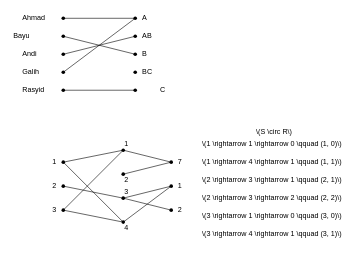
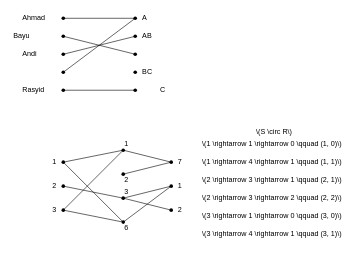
  <mxCell id="0" />
  <mxCell id="1" parent="0" />
  <mxCell id="2" value="" style="shape=waypoint;sketch=0;fillStyle=solid;size=6;pointerEvents=1;points=[];fillColor=none;resizable=0;rotatable=0;perimeter=centerPerimeter;snapToPoint=1;" vertex="1" parent="1"><mxGeometry x="95" y="20" width="20" height="20" as="geometry" /></mxCell>
  <mxCell id="3" value="" style="shape=waypoint;sketch=0;fillStyle=solid;size=6;pointerEvents=1;points=[];fillColor=none;resizable=0;rotatable=0;perimeter=centerPerimeter;snapToPoint=1;" vertex="1" parent="1"><mxGeometry x="95" y="50" width="20" height="20" as="geometry" /></mxCell>
  <mxCell id="4" value="" style="shape=waypoint;sketch=0;fillStyle=solid;size=6;pointerEvents=1;points=[];fillColor=none;resizable=0;rotatable=0;perimeter=centerPerimeter;snapToPoint=1;" vertex="1" parent="1"><mxGeometry x="95" y="80" width="20" height="20" as="geometry" /></mxCell>
  <mxCell id="5" value="" style="shape=waypoint;sketch=0;fillStyle=solid;size=6;pointerEvents=1;points=[];fillColor=none;resizable=0;rotatable=0;perimeter=centerPerimeter;snapToPoint=1;" vertex="1" parent="1"><mxGeometry x="95" y="110" width="20" height="20" as="geometry" /></mxCell>
  <mxCell id="6" value="" style="shape=waypoint;sketch=0;fillStyle=solid;size=6;pointerEvents=1;points=[];fillColor=none;resizable=0;rotatable=0;perimeter=centerPerimeter;snapToPoint=1;" vertex="1" parent="1"><mxGeometry x="95" y="140" width="20" height="20" as="geometry" /></mxCell>
  <mxCell id="7" value="Ahmad" style="text;html=1;align=left;verticalAlign=middle;whiteSpace=wrap;rounded=0;" vertex="1" parent="1"><mxGeometry x="35" y="20" width="50" height="20" as="geometry" /></mxCell>
  <mxCell id="8" value="Bayu" style="text;html=1;align=left;verticalAlign=middle;whiteSpace=wrap;rounded=0;" vertex="1" parent="1"><mxGeometry x="20" y="50" width="50" height="20" as="geometry" /></mxCell>
  <mxCell id="9" value="Andi" style="text;html=1;align=left;verticalAlign=middle;whiteSpace=wrap;rounded=0;" vertex="1" parent="1"><mxGeometry x="35" y="80" width="50" height="20" as="geometry" /></mxCell>
- <mxCell id="10" value="Galih" style="text;html=1;align=left;verticalAlign=middle;whiteSpace=wrap;rounded=0;" vertex="1" parent="1"><mxGeometry x="35" y="110" width="50" height="20" as="geometry" /></mxCell>
  <mxCell id="11" value="Rasyid" style="text;html=1;align=left;verticalAlign=middle;whiteSpace=wrap;rounded=0;" vertex="1" parent="1"><mxGeometry x="35" y="140" width="50" height="20" as="geometry" /></mxCell>
  <mxCell id="12" value="" style="shape=waypoint;sketch=0;fillStyle=solid;size=6;pointerEvents=1;points=[];fillColor=none;resizable=0;rotatable=0;perimeter=centerPerimeter;snapToPoint=1;" vertex="1" parent="1"><mxGeometry x="215" y="20" width="20" height="20" as="geometry" /></mxCell>
  <mxCell id="13" value="" style="shape=waypoint;sketch=0;fillStyle=solid;size=6;pointerEvents=1;points=[];fillColor=none;resizable=0;rotatable=0;perimeter=centerPerimeter;snapToPoint=1;" vertex="1" parent="1"><mxGeometry x="215" y="50" width="20" height="20" as="geometry" /></mxCell>
  <mxCell id="14" value="" style="shape=waypoint;sketch=0;fillStyle=solid;size=6;pointerEvents=1;points=[];fillColor=none;resizable=0;rotatable=0;perimeter=centerPerimeter;snapToPoint=1;" vertex="1" parent="1"><mxGeometry x="215" y="80" width="20" height="20" as="geometry" /></mxCell>
  <mxCell id="15" value="" style="shape=waypoint;sketch=0;fillStyle=solid;size=6;pointerEvents=1;points=[];fillColor=none;resizable=0;rotatable=0;perimeter=centerPerimeter;snapToPoint=1;" vertex="1" parent="1"><mxGeometry x="215" y="110" width="20" height="20" as="geometry" /></mxCell>
  <mxCell id="16" value="" style="shape=waypoint;sketch=0;fillStyle=solid;size=6;pointerEvents=1;points=[];fillColor=none;resizable=0;rotatable=0;perimeter=centerPerimeter;snapToPoint=1;" vertex="1" parent="1"><mxGeometry x="215" y="140" width="20" height="20" as="geometry" /></mxCell>
  <mxCell id="17" value="A" style="text;html=1;align=left;verticalAlign=middle;whiteSpace=wrap;rounded=0;" vertex="1" parent="1"><mxGeometry x="235" y="20" width="20" height="20" as="geometry" /></mxCell>
  <mxCell id="18" value="AB" style="text;html=1;align=left;verticalAlign=middle;whiteSpace=wrap;rounded=0;" vertex="1" parent="1"><mxGeometry x="235" y="50" width="20" height="20" as="geometry" /></mxCell>
- <mxCell id="19" value="B" style="text;html=1;align=left;verticalAlign=middle;whiteSpace=wrap;rounded=0;" vertex="1" parent="1"><mxGeometry x="235" y="80" width="20" height="20" as="geometry" /></mxCell>
  <mxCell id="20" value="BC" style="text;html=1;align=left;verticalAlign=middle;whiteSpace=wrap;rounded=0;" vertex="1" parent="1"><mxGeometry x="235" y="110" width="20" height="20" as="geometry" /></mxCell>
  <mxCell id="21" value="C" style="text;html=1;align=left;verticalAlign=middle;whiteSpace=wrap;rounded=0;" vertex="1" parent="1"><mxGeometry x="265" y="140" width="20" height="20" as="geometry" /></mxCell>
  <mxCell id="22" value="" style="endArrow=none;html=1;rounded=0;" edge="1" parent="1" source="2" target="12"><mxGeometry width="50" height="50" relative="1" as="geometry"><mxPoint x="195" y="90" as="sourcePoint" /><mxPoint x="245" y="40" as="targetPoint" /></mxGeometry></mxCell>
  <mxCell id="23" value="" style="endArrow=none;html=1;rounded=0;" edge="1" parent="1" source="3" target="14"><mxGeometry width="50" height="50" relative="1" as="geometry"><mxPoint x="115" y="40" as="sourcePoint" /><mxPoint x="235" y="40" as="targetPoint" /></mxGeometry></mxCell>
  <mxCell id="24" value="" style="endArrow=none;html=1;rounded=0;" edge="1" parent="1" source="4" target="13"><mxGeometry width="50" height="50" relative="1" as="geometry"><mxPoint x="115" y="70" as="sourcePoint" /><mxPoint x="235" y="100" as="targetPoint" /></mxGeometry></mxCell>
  <mxCell id="25" value="" style="endArrow=none;html=1;rounded=0;" edge="1" parent="1" source="5"><mxGeometry width="50" height="50" relative="1" as="geometry"><mxPoint x="115" y="100" as="sourcePoint" /><mxPoint x="225" y="30" as="targetPoint" /></mxGeometry></mxCell>
  <mxCell id="26" value="" style="endArrow=none;html=1;rounded=0;entryX=0.431;entryY=0.257;entryDx=0;entryDy=0;entryPerimeter=0;" edge="1" parent="1" source="6" target="16"><mxGeometry width="50" height="50" relative="1" as="geometry"><mxPoint x="115" y="130" as="sourcePoint" /><mxPoint x="235" y="40" as="targetPoint" /></mxGeometry></mxCell>
  <mxCell id="27" value="" style="shape=waypoint;sketch=0;fillStyle=solid;size=6;pointerEvents=1;points=[];fillColor=none;resizable=0;rotatable=0;perimeter=centerPerimeter;snapToPoint=1;" vertex="1" parent="1"><mxGeometry x="95" y="260" width="20" height="20" as="geometry" /></mxCell>
  <mxCell id="28" value="" style="shape=waypoint;sketch=0;fillStyle=solid;size=6;pointerEvents=1;points=[];fillColor=none;resizable=0;rotatable=0;perimeter=centerPerimeter;snapToPoint=1;" vertex="1" parent="1"><mxGeometry x="95" y="300" width="20" height="20" as="geometry" /></mxCell>
  <mxCell id="29" value="" style="shape=waypoint;sketch=0;fillStyle=solid;size=6;pointerEvents=1;points=[];fillColor=none;resizable=0;rotatable=0;perimeter=centerPerimeter;snapToPoint=1;" vertex="1" parent="1"><mxGeometry x="95" y="340" width="20" height="20" as="geometry" /></mxCell>
  <mxCell id="30" value="" style="shape=waypoint;sketch=0;fillStyle=solid;size=6;pointerEvents=1;points=[];fillColor=none;resizable=0;rotatable=0;perimeter=centerPerimeter;snapToPoint=1;" vertex="1" parent="1"><mxGeometry x="195" y="240" width="20" height="20" as="geometry" /></mxCell>
  <mxCell id="31" value="" style="shape=waypoint;sketch=0;fillStyle=solid;size=6;pointerEvents=1;points=[];fillColor=none;resizable=0;rotatable=0;perimeter=centerPerimeter;snapToPoint=1;" vertex="1" parent="1"><mxGeometry x="195" y="280" width="20" height="20" as="geometry" /></mxCell>
  <mxCell id="32" value="" style="shape=waypoint;sketch=0;fillStyle=solid;size=6;pointerEvents=1;points=[];fillColor=none;resizable=0;rotatable=0;perimeter=centerPerimeter;snapToPoint=1;" vertex="1" parent="1"><mxGeometry x="195" y="320" width="20" height="20" as="geometry" /></mxCell>
  <mxCell id="33" value="" style="shape=waypoint;sketch=0;fillStyle=solid;size=6;pointerEvents=1;points=[];fillColor=none;resizable=0;rotatable=0;perimeter=centerPerimeter;snapToPoint=1;" vertex="1" parent="1"><mxGeometry x="195" y="360" width="20" height="20" as="geometry" /></mxCell>
  <mxCell id="34" value="" style="shape=waypoint;sketch=0;fillStyle=solid;size=6;pointerEvents=1;points=[];fillColor=none;resizable=0;rotatable=0;perimeter=centerPerimeter;snapToPoint=1;" vertex="1" parent="1"><mxGeometry x="275" y="260" width="20" height="20" as="geometry" /></mxCell>
  <mxCell id="35" value="" style="shape=waypoint;sketch=0;fillStyle=solid;size=6;pointerEvents=1;points=[];fillColor=none;resizable=0;rotatable=0;perimeter=centerPerimeter;snapToPoint=1;" vertex="1" parent="1"><mxGeometry x="275" y="300" width="20" height="20" as="geometry" /></mxCell>
  <mxCell id="36" value="" style="shape=waypoint;sketch=0;fillStyle=solid;size=6;pointerEvents=1;points=[];fillColor=none;resizable=0;rotatable=0;perimeter=centerPerimeter;snapToPoint=1;" vertex="1" parent="1"><mxGeometry x="275" y="340" width="20" height="20" as="geometry" /></mxCell>
  <mxCell id="37" value="" style="endArrow=none;html=1;rounded=0;" edge="1" parent="1" source="27" target="30"><mxGeometry width="50" height="50" relative="1" as="geometry"><mxPoint x="115" y="160" as="sourcePoint" /><mxPoint x="235" y="160" as="targetPoint" /></mxGeometry></mxCell>
  <mxCell id="38" value="" style="endArrow=none;html=1;rounded=0;" edge="1" parent="1" source="29" target="30"><mxGeometry width="50" height="50" relative="1" as="geometry"><mxPoint x="115" y="280" as="sourcePoint" /><mxPoint x="215" y="260" as="targetPoint" /></mxGeometry></mxCell>
  <mxCell id="39" value="" style="endArrow=none;html=1;rounded=0;entryX=0.03;entryY=0.453;entryDx=0;entryDy=0;entryPerimeter=0;" edge="1" parent="1" source="30" target="34"><mxGeometry width="50" height="50" relative="1" as="geometry"><mxPoint x="115" y="360" as="sourcePoint" /><mxPoint x="215" y="260" as="targetPoint" /></mxGeometry></mxCell>
  <mxCell id="40" value="" style="endArrow=none;html=1;rounded=0;" edge="1" parent="1" source="28" target="32"><mxGeometry width="50" height="50" relative="1" as="geometry"><mxPoint x="215" y="260" as="sourcePoint" /><mxPoint x="295" y="280" as="targetPoint" /></mxGeometry></mxCell>
  <mxCell id="41" value="" style="endArrow=none;html=1;rounded=0;" edge="1" parent="1" target="36"><mxGeometry width="50" height="50" relative="1" as="geometry"><mxPoint x="205" y="330" as="sourcePoint" /><mxPoint x="215" y="340" as="targetPoint" /></mxGeometry></mxCell>
  <mxCell id="42" value="" style="endArrow=none;html=1;rounded=0;" edge="1" parent="1" source="33" target="35"><mxGeometry width="50" height="50" relative="1" as="geometry"><mxPoint x="215" y="340" as="sourcePoint" /><mxPoint x="295" y="360" as="targetPoint" /></mxGeometry></mxCell>
  <mxCell id="43" value="" style="endArrow=none;html=1;rounded=0;" edge="1" parent="1" source="27" target="33"><mxGeometry width="50" height="50" relative="1" as="geometry"><mxPoint x="215" y="380" as="sourcePoint" /><mxPoint x="295" y="320" as="targetPoint" /></mxGeometry></mxCell>
  <mxCell id="44" value="" style="endArrow=none;html=1;rounded=0;" edge="1" parent="1" source="29" target="33"><mxGeometry width="50" height="50" relative="1" as="geometry"><mxPoint x="115" y="280" as="sourcePoint" /><mxPoint x="215" y="380" as="targetPoint" /></mxGeometry></mxCell>
  <mxCell id="45" value="" style="endArrow=none;html=1;rounded=0;" edge="1" parent="1" source="32" target="35"><mxGeometry width="50" height="50" relative="1" as="geometry"><mxPoint x="235" y="300" as="sourcePoint" /><mxPoint x="215" y="380" as="targetPoint" /></mxGeometry></mxCell>
  <mxCell id="46" value="" style="endArrow=none;html=1;rounded=0;" edge="1" parent="1" source="31" target="34"><mxGeometry width="50" height="50" relative="1" as="geometry"><mxPoint x="215" y="340" as="sourcePoint" /><mxPoint x="295" y="320" as="targetPoint" /></mxGeometry></mxCell>
  <mxCell id="47" value="1" style="text;html=1;align=left;verticalAlign=middle;whiteSpace=wrap;rounded=0;" vertex="1" parent="1"><mxGeometry x="85" y="260" width="20" height="20" as="geometry" /></mxCell>
  <mxCell id="48" value="2" style="text;html=1;align=left;verticalAlign=middle;whiteSpace=wrap;rounded=0;" vertex="1" parent="1"><mxGeometry x="85" y="300" width="20" height="20" as="geometry" /></mxCell>
  <mxCell id="49" value="3" style="text;html=1;align=left;verticalAlign=middle;whiteSpace=wrap;rounded=0;" vertex="1" parent="1"><mxGeometry x="85" y="340" width="20" height="20" as="geometry" /></mxCell>
  <mxCell id="50" value="1" style="text;html=1;align=left;verticalAlign=middle;whiteSpace=wrap;rounded=0;" vertex="1" parent="1"><mxGeometry x="205" y="230" width="20" height="20" as="geometry" /></mxCell>
  <mxCell id="51" value="2" style="text;html=1;align=left;verticalAlign=middle;whiteSpace=wrap;rounded=0;" vertex="1" parent="1"><mxGeometry x="205" y="290" width="20" height="20" as="geometry" /></mxCell>
  <mxCell id="52" value="3" style="text;html=1;align=left;verticalAlign=middle;whiteSpace=wrap;rounded=0;" vertex="1" parent="1"><mxGeometry x="205" y="310" width="20" height="20" as="geometry" /></mxCell>
- <mxCell id="53" value="4" style="text;html=1;align=left;verticalAlign=middle;whiteSpace=wrap;rounded=0;" vertex="1" parent="1"><mxGeometry x="205" y="370" width="20" height="20" as="geometry" /></mxCell>
+ <mxCell id="53" value="6" style="text;html=1;align=left;verticalAlign=middle;whiteSpace=wrap;rounded=0;" vertex="1" parent="1"><mxGeometry x="205" y="370" width="20" height="20" as="geometry" /></mxCell>
  <mxCell id="54" value="2" style="text;html=1;align=right;verticalAlign=middle;whiteSpace=wrap;rounded=0;" vertex="1" parent="1"><mxGeometry x="285" y="340" width="20" height="20" as="geometry" /></mxCell>
  <mxCell id="55" value="1" style="text;html=1;align=right;verticalAlign=middle;whiteSpace=wrap;rounded=0;" vertex="1" parent="1"><mxGeometry x="285" y="300" width="20" height="20" as="geometry" /></mxCell>
  <mxCell id="56" value="7" style="text;html=1;align=right;verticalAlign=middle;whiteSpace=wrap;rounded=0;" vertex="1" parent="1"><mxGeometry x="285" y="260" width="20" height="20" as="geometry" /></mxCell>
  <mxCell id="57" value="\(1 \rightarrow 1 \rightarrow 0 \qquad (1, 0)\)" style="text;html=1;align=left;verticalAlign=middle;rounded=0;" vertex="1" parent="1"><mxGeometry x="335" y="230" width="140" height="20" as="geometry" /></mxCell>
  <mxCell id="58" value="\(1 \rightarrow 4 \rightarrow 1 \qquad (1, 1)\)" style="text;html=1;align=left;verticalAlign=middle;rounded=0;" vertex="1" parent="1"><mxGeometry x="335" y="260" width="140" height="20" as="geometry" /></mxCell>
  <mxCell id="59" value="\(2 \rightarrow 3 \rightarrow 1 \qquad (2, 1)\)" style="text;html=1;align=left;verticalAlign=middle;rounded=0;" vertex="1" parent="1"><mxGeometry x="335" y="290" width="140" height="20" as="geometry" /></mxCell>
  <mxCell id="60" value="\(2 \rightarrow 3 \rightarrow 2 \qquad (2, 2)\)" style="text;html=1;align=left;verticalAlign=middle;rounded=0;" vertex="1" parent="1"><mxGeometry x="335" y="320" width="140" height="20" as="geometry" /></mxCell>
  <mxCell id="61" value="\(3 \rightarrow 1 \rightarrow 0 \qquad (3, 0)\)" style="text;html=1;align=left;verticalAlign=middle;rounded=0;" vertex="1" parent="1"><mxGeometry x="335" y="350" width="140" height="20" as="geometry" /></mxCell>
  <mxCell id="62" value="\(3 \rightarrow 4 \rightarrow 1 \qquad (3, 1)\)" style="text;html=1;align=left;verticalAlign=middle;rounded=0;" vertex="1" parent="1"><mxGeometry x="335" y="380" width="140" height="20" as="geometry" /></mxCell>
  <mxCell id="63" value="\(S \circ R\)" style="text;html=1;align=left;verticalAlign=middle;rounded=0;" vertex="1" parent="1"><mxGeometry x="425" y="210" width="40" height="20" as="geometry" /></mxCell>
